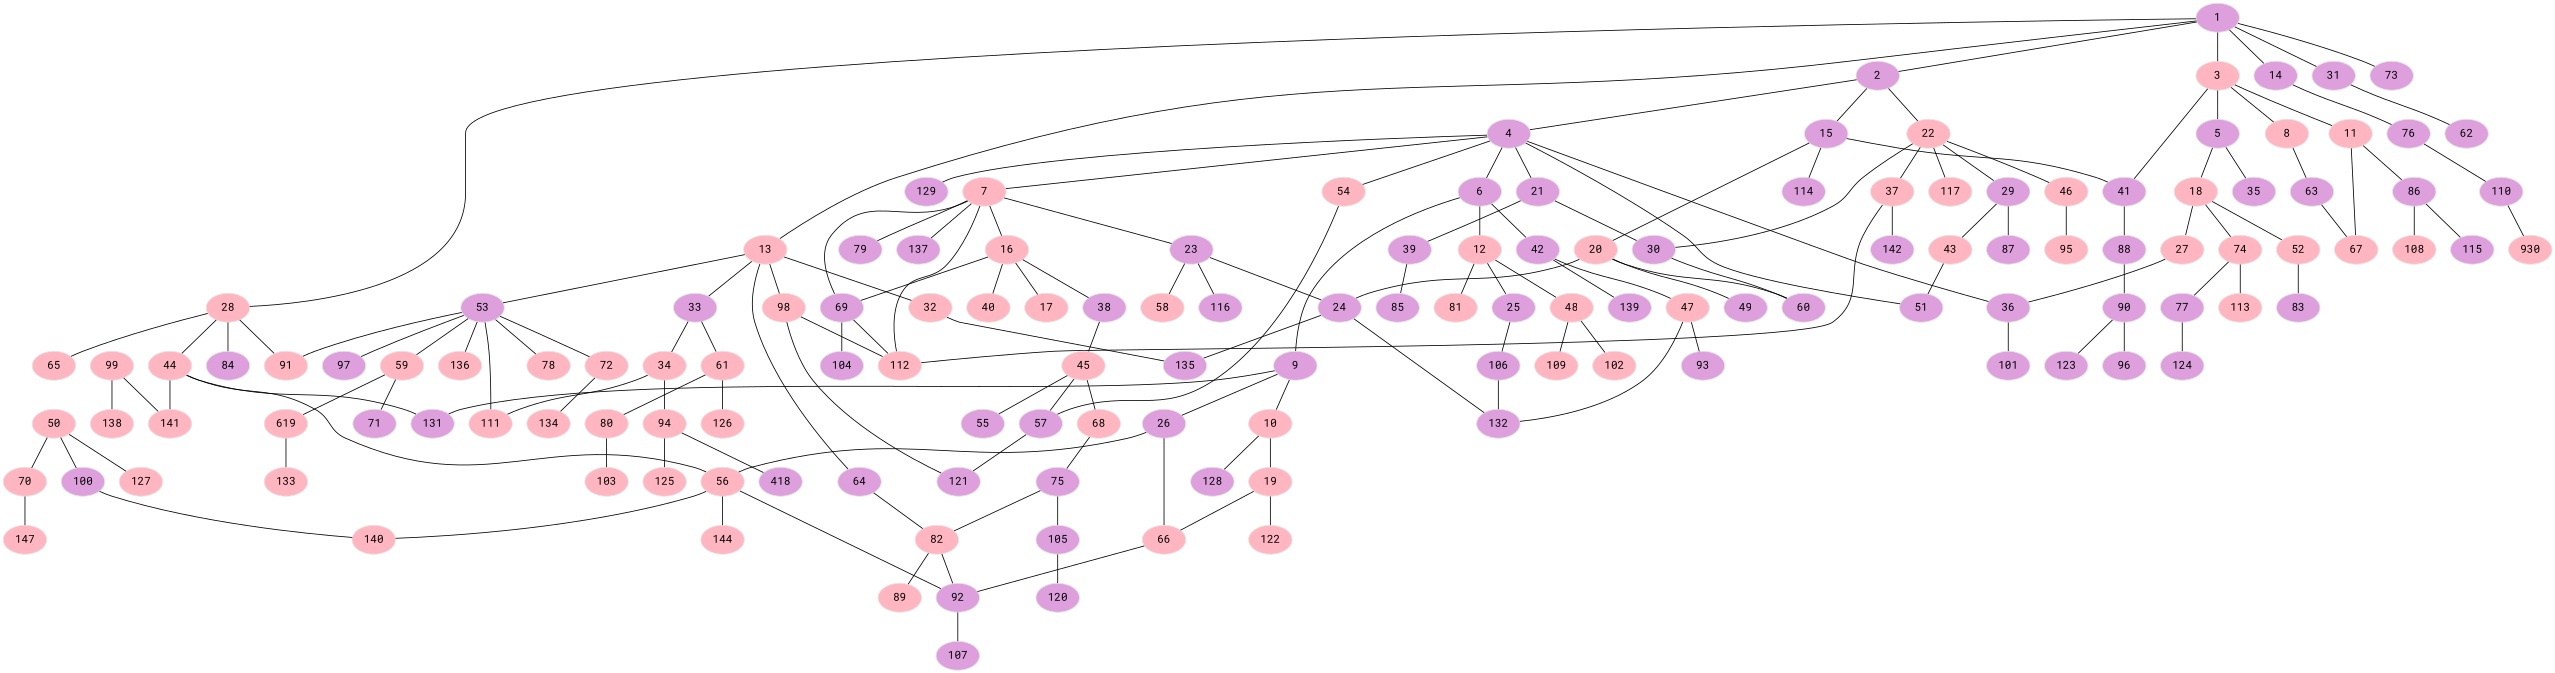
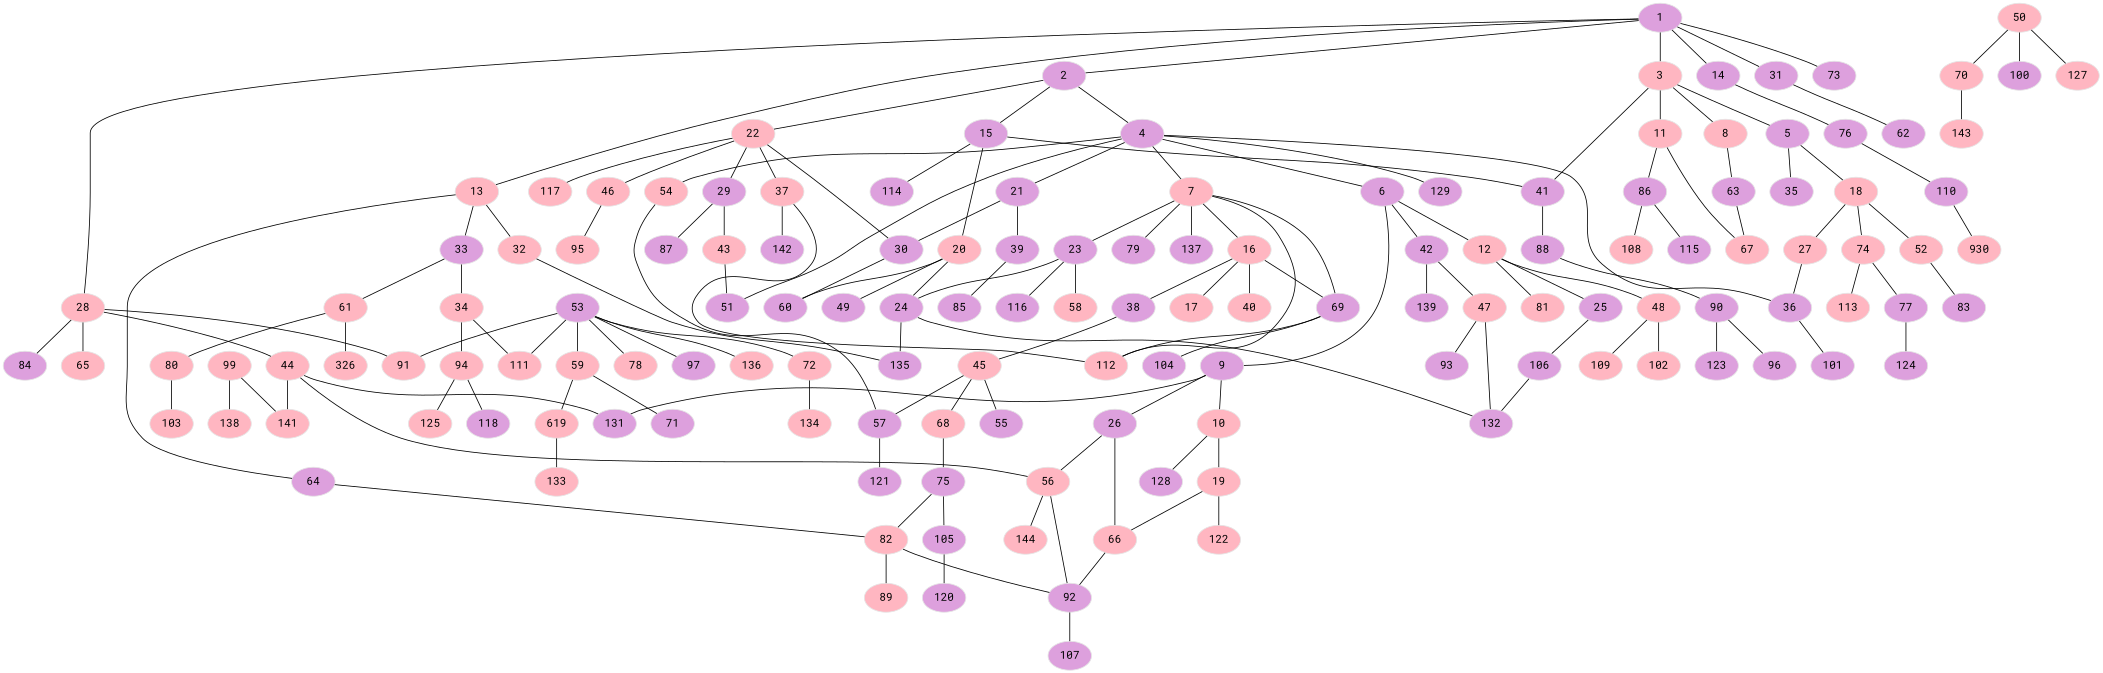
  graph {
    fontname="Roboto Mono"
    node [color=gray90 fillcolor=plum fontname="Roboto Mono" style=filled]
    edge [fontname="Roboto Mono"]
    1
    2
    3 [fillcolor=lightpink]
    13 [fillcolor=lightpink]
    14
    28 [fillcolor=lightpink]
    31
    73
    4
    15
    22 [fillcolor=lightpink]
    5
    8 [fillcolor=lightpink]
    11 [fillcolor=lightpink]
    41
    32 [fillcolor=lightpink]
    33
    53
    64
-   98 [fillcolor=lightpink]
    76
    44 [fillcolor=lightpink]
    65 [fillcolor=lightpink]
    84
    91 [fillcolor=lightpink]
    62
    6
    7 [fillcolor=lightpink]
    21
    36
    51
    54 [fillcolor=lightpink]
    129
    20 [fillcolor=lightpink]
    114
    30
    29
    37 [fillcolor=lightpink]
    46 [fillcolor=lightpink]
    117 [fillcolor=lightpink]
    18 [fillcolor=lightpink]
    35
    63
    67 [fillcolor=lightpink]
    86
    88
    9
    12 [fillcolor=lightpink]
    42
    16 [fillcolor=lightpink]
    23
    69
    79
    112 [fillcolor=lightpink]
    137
    39
    101
    57
    27 [fillcolor=lightpink]
    52 [fillcolor=lightpink]
    74 [fillcolor=lightpink]
    10 [fillcolor=lightpink]
    26
    131
    25
    48 [fillcolor=lightpink]
    81 [fillcolor=lightpink]
    47 [fillcolor=lightpink]
    139
    17 [fillcolor=lightpink]
    38
    40 [fillcolor=lightpink]
    24
    58 [fillcolor=lightpink]
    116
    104
    19 [fillcolor=lightpink]
    128
    66 [fillcolor=lightpink]
    56 [fillcolor=lightpink]
    122 [fillcolor=lightpink]
    108 [fillcolor=lightpink]
    115
    106
    102 [fillcolor=lightpink]
    109 [fillcolor=lightpink]
    135
    34 [fillcolor=lightpink]
    61 [fillcolor=lightpink]
    111 [fillcolor=lightpink]
    59 [fillcolor=lightpink]
    72 [fillcolor=lightpink]
    78 [fillcolor=lightpink]
    97
    136 [fillcolor=lightpink]
    82 [fillcolor=lightpink]
    121
    110
    49
    60
    45 [fillcolor=lightpink]
    99 [fillcolor=lightpink]
    141 [fillcolor=lightpink]
    138 [fillcolor=lightpink]
    83
    77
    113 [fillcolor=lightpink]
    92
    132
    85
    43 [fillcolor=lightpink]
    87
    142
    95 [fillcolor=lightpink]
-   140 [fillcolor=lightpink]
    144 [fillcolor=lightpink]
    94 [fillcolor=lightpink]
    80 [fillcolor=lightpink]
-   126 [fillcolor=lightpink]
+   126 [fillcolor=lightpink label=326]
    50 [fillcolor=lightpink]
    70 [fillcolor=lightpink]
    100
    127 [fillcolor=lightpink]
-   118 [label=418]
+   118
    125 [fillcolor=lightpink]
    55
    68 [fillcolor=lightpink]
    90
    93
    75
-   143 [fillcolor=lightpink label=147]
+   143 [fillcolor=lightpink]
    71
    n133 [fillcolor=lightpink label=619]
    134 [fillcolor=lightpink]
    107
    133 [fillcolor=lightpink]
    103 [fillcolor=lightpink]
    89 [fillcolor=lightpink]
    105
    124
    120
    n142 [fillcolor=lightpink label=930]
    96
    123
    1 -- 2
    1 -- 3
    1 -- 13
    1 -- 14
    1 -- 28
    1 -- 31
    1 -- 73
    2 -- 4
    2 -- 15
    2 -- 22
    3 -- 5
    3 -- 8
    3 -- 11
    3 -- 41
    13 -- 32
    13 -- 33
-   13 -- 53
    13 -- 64
-   13 -- 98
    14 -- 76
    28 -- 44
    28 -- 65
    28 -- 84
    28 -- 91
    31 -- 62
    4 -- 6
    4 -- 7
    4 -- 21
    4 -- 36
    4 -- 51
    4 -- 54
    4 -- 129
    15 -- 41
    15 -- 20
    15 -- 114
    22 -- 30
    22 -- 29
    22 -- 37
    22 -- 46
    22 -- 117
    5 -- 18
    5 -- 35
    8 -- 63
    11 -- 67
    11 -- 86
    41 -- 88
    32 -- 135
    33 -- 34
    33 -- 61
    53 -- 91
    53 -- 111
    53 -- 59
    53 -- 72
    53 -- 78
    53 -- 97
    53 -- 136
    64 -- 82
-   98 -- 112
-   98 -- 121
    76 -- 110
    44 -- 131
    44 -- 56
    44 -- 141
    6 -- 9
    6 -- 12
    6 -- 42
    7 -- 16
    7 -- 23
    7 -- 69
    7 -- 79
    7 -- 112
    7 -- 137
    21 -- 30
    21 -- 39
    36 -- 101
    54 -- 57
    20 -- 24
    20 -- 49
    20 -- 60
    30 -- 60
    29 -- 43
    29 -- 87
    37 -- 112
    37 -- 142
    46 -- 95
    18 -- 27
    18 -- 52
    18 -- 74
    63 -- 67
    86 -- 108
    86 -- 115
    88 -- 90
    9 -- 10
    9 -- 26
    9 -- 131
    12 -- 25
    12 -- 48
    12 -- 81
    42 -- 47
    42 -- 139
    16 -- 69
    16 -- 17
    16 -- 38
    16 -- 40
    23 -- 24
    23 -- 58
    23 -- 116
    69 -- 112
    69 -- 104
    39 -- 85
    57 -- 121
    27 -- 36
    52 -- 83
    74 -- 77
    74 -- 113
    10 -- 19
    10 -- 128
    26 -- 66
    26 -- 56
    25 -- 106
    48 -- 102
    48 -- 109
    47 -- 132
    47 -- 93
    38 -- 45
    24 -- 135
    24 -- 132
    19 -- 66
    19 -- 122
    66 -- 92
    56 -- 92
-   56 -- 140
    56 -- 144
    106 -- 132
    34 -- 111
    34 -- 94
    61 -- 80
    61 -- 126
    59 -- 71
    59 -- n133
    72 -- 134
    82 -- 92
    82 -- 89
    110 -- n142
    45 -- 57
    45 -- 55
    45 -- 68
    99 -- 141
    99 -- 138
    77 -- 124
    92 -- 107
    43 -- 51
    94 -- 118
    94 -- 125
    80 -- 103
    50 -- 70
    50 -- 100
    50 -- 127
    70 -- 143
-   100 -- 140
    68 -- 75
    90 -- 96
    90 -- 123
    75 -- 82
    75 -- 105
    n133 -- 133
    105 -- 120
  }
